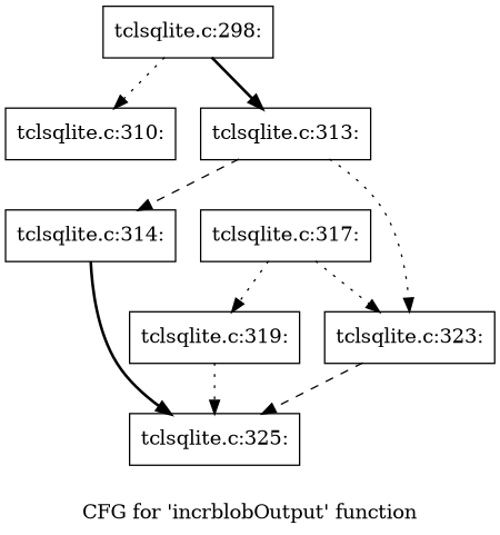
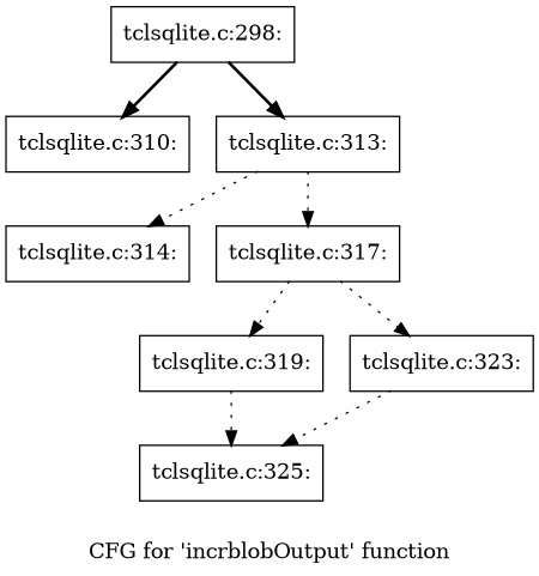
  digraph {
    label="CFG for 'incrblobOutput' function"
    node [shape=record]
    edge [style=dotted]
    n1 [label="{tclsqlite.c:298:}"]
    n2 [label="{tclsqlite.c:310:}"]
    n3 [label="{tclsqlite.c:313:}"]
    n4 [label="{tclsqlite.c:314:}"]
    n5 [label="{tclsqlite.c:317:}"]
    n6 [label="{tclsqlite.c:325:}"]
    n7 [label="{tclsqlite.c:319:}"]
    n8 [label="{tclsqlite.c:323:}"]
-   n1 -> n2
+   n1 -> n2 [style=bold]
    n1 -> n3 [style=bold]
-   n3 -> n4 [style=dashed]
-   n3 -> n8
-   n4 -> n6 [style=bold]
+   n3 -> n4
+   n3 -> n5
    n5 -> n7
    n5 -> n8
    n7 -> n6
-   n8 -> n6 [style=dashed]
+   n8 -> n6
  }
